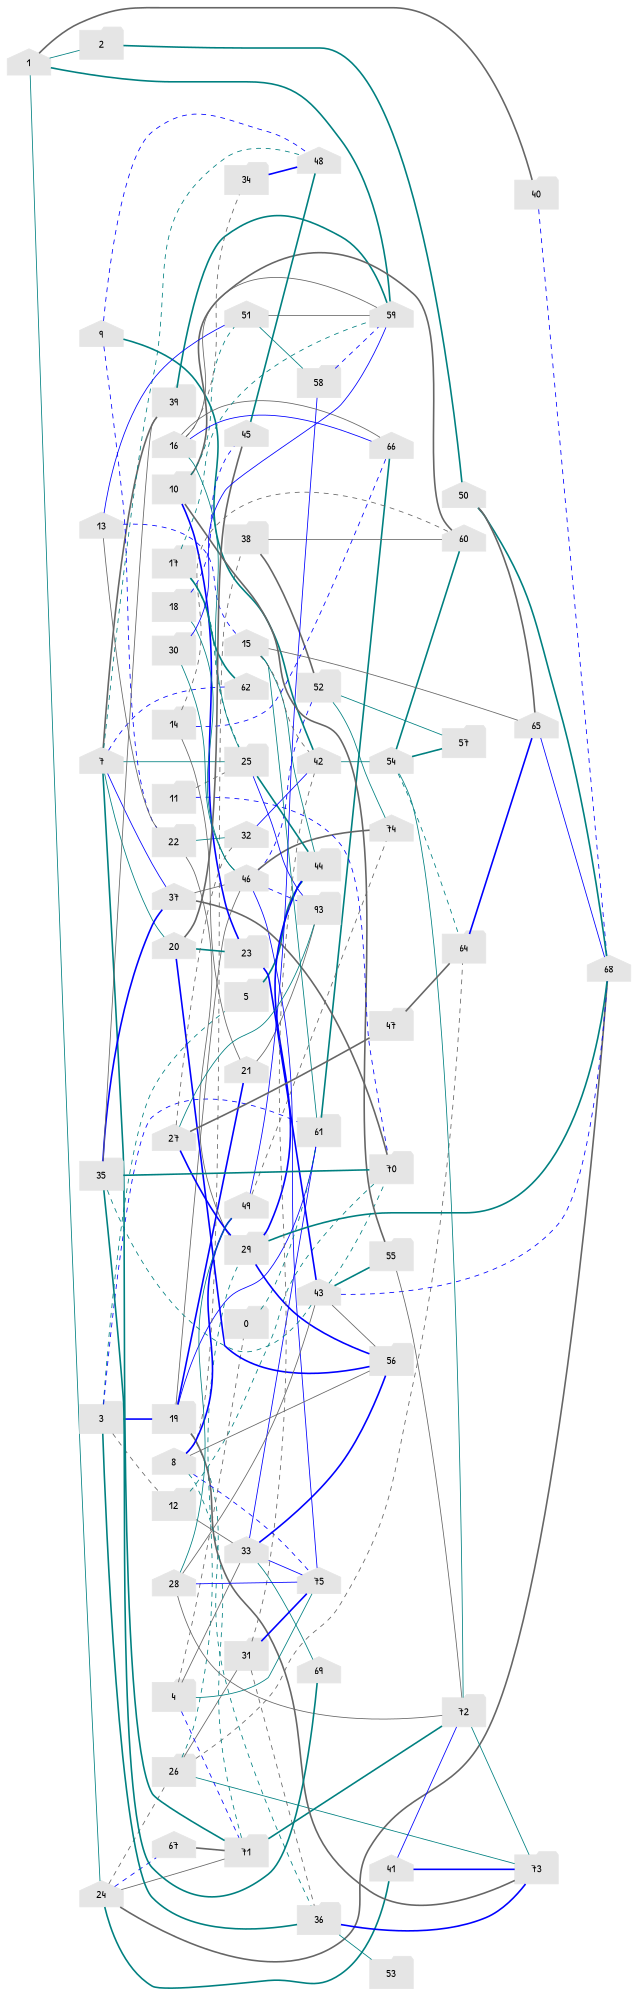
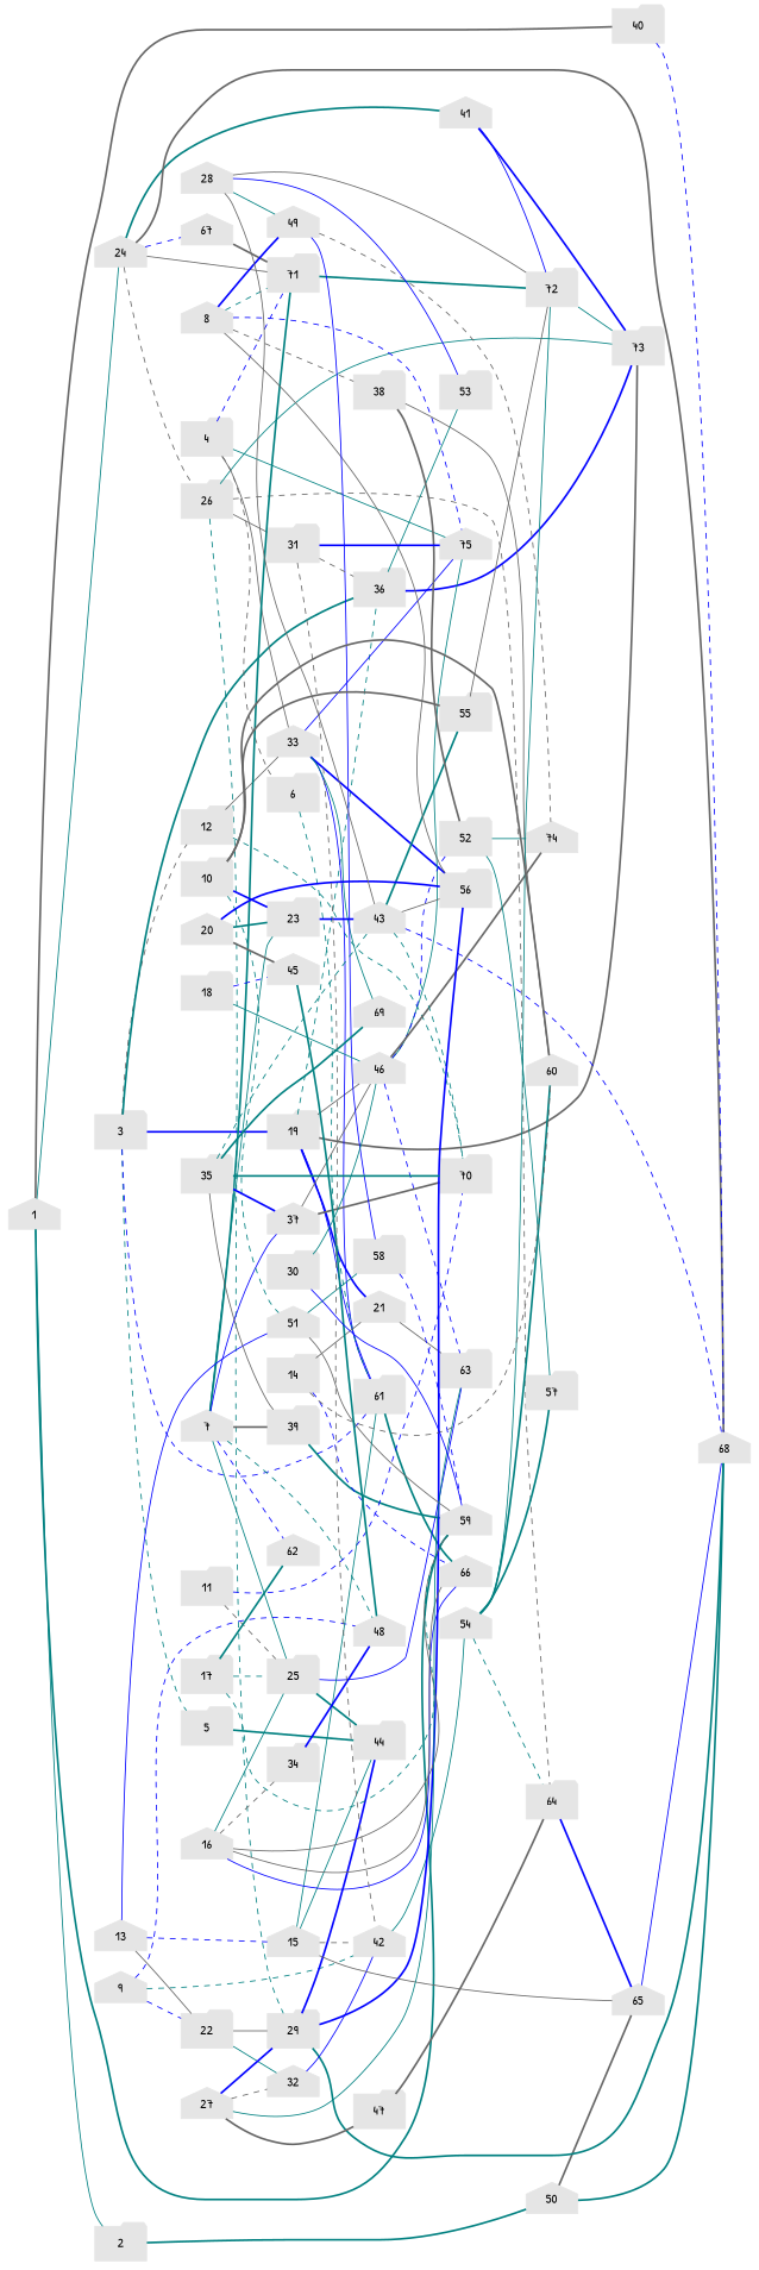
  graph {
    fontname="Patrick Hand"
    rankdir=LR
    node [color=gray90 fontname="Patrick Hand" shape=folder style=filled]
    edge [color=teal fontname="Patrick Hand" style=solid]
    1 [shape=house]
    2
    24 [shape=house]
    40
    59 [shape=house]
    50 [shape=house]
    71
    26
    41 [shape=house]
    67 [shape=house]
    68 [shape=house]
    65 [shape=house]
    3
    5
    12
    19
    36
    61
    44
    33 [shape=house]
    70
    21 [shape=house]
    46 [shape=house]
    73
    53
    66 [shape=house]
    4
-   6 [label=0]
+   6
    75 [shape=house]
    56
    69 [shape=house]
    72
    7 [shape=house]
    23
    25
    37 [shape=house]
    39
    48 [shape=house]
    62 [shape=house]
    43 [shape=house]
-   63 [label=93]
+   63
    8 [shape=house]
    38
    49 [shape=house]
    60 [shape=house]
    52
    74 [shape=house]
    58
    9 [shape=house]
    22
    42 [shape=house]
    29
    32 [shape=house]
    54 [shape=house]
    10
    51 [shape=house]
    55
    11
    13 [shape=house]
    15 [shape=house]
    14
    16 [shape=house]
    34
    17
    45 [shape=house]
    18
    20 [shape=house]
    31
    64
    27 [shape=house]
    47
    28 [shape=house]
    30
    35
    57
    1 -- 2
    1 -- 24
    1 -- 40 [color=gray40 style=bold]
    1 -- 59 [style=bold]
    2 -- 50 [style=bold]
    24 -- 71 [color=gray40]
    24 -- 26 [color=gray40 style=dashed]
    24 -- 41 [style=bold]
    24 -- 67 [color=blue style=dashed]
    24 -- 68 [color=gray40 style=bold]
    40 -- 68 [color=blue style=dashed]
    50 -- 68 [style=bold]
    50 -- 65 [color=gray40 style=bold]
    71 -- 72 [style=bold]
    26 -- 73
    26 -- 29 [style=dashed]
    26 -- 31 [color=gray40]
    26 -- 64 [color=gray40 style=dashed]
    41 -- 73 [color=blue style=bold]
    41 -- 72 [color=blue]
    67 -- 71 [color=gray40 style=bold]
    65 -- 68 [color=blue]
    3 -- 5 [style=dashed]
    3 -- 12 [color=gray40 style=dashed]
    3 -- 19 [color=blue style=bold]
    3 -- 36 [style=bold]
    3 -- 61 [color=blue style=dashed]
    5 -- 44 [style=bold]
    12 -- 33 [color=gray40]
    12 -- 70 [style=dashed]
    19 -- 36 [style=dashed]
    19 -- 61 [color=blue]
    19 -- 21 [color=blue style=bold]
    19 -- 46 [color=gray40]
    19 -- 73 [color=gray40 style=bold]
    36 -- 73 [color=blue style=bold]
    36 -- 53
    61 -- 66 [style=bold]
    33 -- 61 [color=blue]
    33 -- 75 [color=blue]
    33 -- 56 [color=blue style=bold]
    33 -- 69
    21 -- 63 [color=gray40]
-   46 -- 75 [color=blue]
+   46 -- 75
    46 -- 63 [color=blue style=dashed]
    46 -- 52 [color=blue style=dashed]
    46 -- 74 [color=gray40 style=bold]
    4 -- 71 [color=blue style=dashed]
    4 -- 33 [color=gray40]
    4 -- 6 [color=gray40 style=dashed]
    4 -- 75
    6 -- 61 [style=dashed]
    72 -- 73
    7 -- 71 [style=bold]
-   7 -- 20
+   7 -- 23
    7 -- 25
    7 -- 37 [color=blue]
    7 -- 39 [color=gray40 style=bold]
    7 -- 48 [style=dashed]
    7 -- 62 [color=blue style=dashed]
    23 -- 43 [color=blue style=bold]
    25 -- 44 [style=bold]
    25 -- 63 [color=blue]
    37 -- 70 [color=gray40 style=bold]
    37 -- 46 [color=gray40]
    39 -- 59 [style=bold]
    43 -- 68 [color=blue style=dashed]
    43 -- 70 [style=dashed]
    43 -- 56 [color=gray40]
    43 -- 55 [style=bold]
    8 -- 71 [style=dashed]
    8 -- 75 [color=blue style=dashed]
    8 -- 56 [color=gray40]
    8 -- 38 [color=gray40 style=dashed]
    8 -- 49 [color=blue style=bold]
    38 -- 60 [color=gray40]
    38 -- 52 [color=gray40 style=bold]
    49 -- 74 [color=gray40 style=dashed]
    49 -- 58 [color=blue]
    52 -- 74
    52 -- 57
    58 -- 59 [color=blue style=dashed]
    9 -- 48 [color=blue style=dashed]
    9 -- 22 [color=blue style=dashed]
-   9 -- 42 [style=bold]
+   9 -- 42 [style=dashed]
    22 -- 29 [color=gray40]
    22 -- 32
    42 -- 54
    29 -- 68 [style=bold]
    29 -- 44 [color=blue style=bold]
    29 -- 56 [color=blue style=bold]
    32 -- 42 [color=blue]
    54 -- 72
    54 -- 60 [style=bold]
    54 -- 64 [style=dashed]
    54 -- 57 [style=bold]
    10 -- 23 [color=blue style=bold]
    10 -- 60 [color=gray40 style=bold]
    10 -- 51 [style=dashed]
    10 -- 55 [color=gray40 style=bold]
    51 -- 59 [color=gray40]
    51 -- 58
    55 -- 72 [color=gray40]
    11 -- 70 [color=blue style=dashed]
    11 -- 25 [color=gray40 style=dashed]
    13 -- 22 [color=gray40]
    13 -- 51 [color=blue]
    13 -- 15 [color=blue style=dashed]
    15 -- 65 [color=gray40]
    15 -- 61
    15 -- 44
    15 -- 42 [color=gray40 style=dashed]
    14 -- 21 [color=gray40]
    14 -- 66 [color=blue style=dashed]
    14 -- 60 [color=gray40 style=dashed]
    16 -- 59 [color=gray40]
    16 -- 66 [color=blue]
    16 -- 66 [color=gray40]
    16 -- 25
    16 -- 34 [color=gray40 style=dashed]
    34 -- 48 [color=blue style=bold]
    17 -- 59 [style=dashed]
    17 -- 25 [style=dashed]
    17 -- 62 [style=bold]
    45 -- 48 [style=bold]
    18 -- 46
    18 -- 45 [color=blue style=dashed]
    20 -- 56 [color=blue style=bold]
    20 -- 23 [style=bold]
    20 -- 45 [color=gray40 style=bold]
    31 -- 36 [color=gray40 style=dashed]
    31 -- 75 [color=blue style=bold]
    31 -- 42 [color=gray40 style=dashed]
    64 -- 65 [color=blue style=bold]
    27 -- 63
    27 -- 29 [color=blue style=bold]
    27 -- 32 [color=gray40 style=dashed]
    27 -- 47 [color=gray40 style=bold]
    47 -- 64 [color=gray40 style=bold]
-   28 -- 75 [color=blue]
+   28 -- 53 [color=blue]
    28 -- 72 [color=gray40]
    28 -- 43 [color=gray40]
    28 -- 49
    30 -- 59 [color=blue]
    30 -- 46
    35 -- 70 [style=bold]
    35 -- 69 [style=bold]
    35 -- 37 [color=blue style=bold]
    35 -- 39 [color=gray40]
    35 -- 43 [style=dashed]
  }
